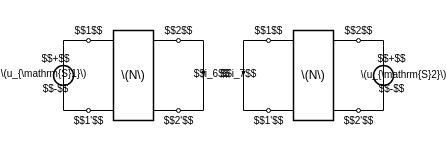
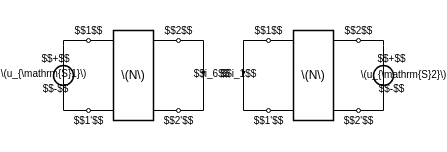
  <mxCell id="0" />
  <mxCell id="1" parent="0" />
  <mxCell id="2" value="$$-$$" style="text;resizable=1;autosize=1;align=center;verticalAlign=middle;points=[];fillColor=none;strokeColor=none;rounded=0;html=1;imageAspect=1;noLabel=0;recursiveResize=1;expand=1;editable=1;movable=1;rotatable=1;deletable=1;connectable=0;comic=0;fontSize=10;" parent="1" vertex="1"><mxGeometry x="34" y="77.5" width="15" height="20" as="geometry" /></mxCell>
  <mxCell id="3" value="$$+$$" style="text;html=1;resizable=1;autosize=1;align=center;verticalAlign=middle;points=[];fillColor=none;strokeColor=none;rounded=0;movable=1;rotatable=1;deletable=1;editable=1;connectable=0;fontSize=10;" parent="1" vertex="1"><mxGeometry x="34" y="48" width="15" height="20" as="geometry" /></mxCell>
  <mxCell id="4" value="" style="endArrow=none;html=1;rounded=0;fontSize=10;startSize=4;endSize=4;entryX=1;entryY=0.5;entryDx=0;entryDy=0;entryPerimeter=0;" parent="1" edge="1"><mxGeometry width="50" height="50" relative="1" as="geometry"><mxPoint x="50" y="45" as="sourcePoint" /><mxPoint x="50" y="40" as="targetPoint" /></mxGeometry></mxCell>
  <mxCell id="5" value="" style="endArrow=oval;html=1;rounded=0;fontSize=10;startSize=4;endSize=4;endFill=0;" parent="1" edge="1"><mxGeometry width="50" height="50" relative="1" as="geometry"><mxPoint x="50" y="40" as="sourcePoint" /><mxPoint x="75" y="40" as="targetPoint" /></mxGeometry></mxCell>
  <mxCell id="6" value="" style="ellipse;whiteSpace=wrap;html=1;aspect=fixed;labelBorderColor=none;fontSize=10;strokeColor=default;strokeWidth=1.5;fillColor=none;" parent="1" vertex="1"><mxGeometry x="40" y="65" width="20" height="20" as="geometry" /></mxCell>
  <mxCell id="7" value="" style="endArrow=none;html=1;rounded=0;fontSize=10;startSize=4;endSize=4;" parent="1" edge="1"><mxGeometry width="50" height="50" relative="1" as="geometry"><mxPoint x="50" y="110" as="sourcePoint" /><mxPoint x="50" y="45" as="targetPoint" /></mxGeometry></mxCell>
  <mxCell id="8" value="" style="endArrow=oval;html=1;rounded=0;fontSize=10;startSize=4;endSize=4;endFill=0;" parent="1" edge="1"><mxGeometry width="50" height="50" relative="1" as="geometry"><mxPoint x="50" y="110" as="sourcePoint" /><mxPoint x="75" y="110" as="targetPoint" /></mxGeometry></mxCell>
  <mxCell id="9" value="\(u_{\mathrm{S}1}\)" style="text;html=1;resizable=1;autosize=1;align=center;verticalAlign=middle;points=[];fillColor=none;strokeColor=none;rounded=0;comic=0;movable=1;rotatable=1;deletable=1;editable=1;connectable=0;fontSize=10;" parent="1" vertex="1"><mxGeometry x="20" y="63" width="20" height="20" as="geometry" /></mxCell>
  <mxCell id="10" value="" style="endArrow=oval;html=1;rounded=0;fontSize=10;startSize=4;endSize=4;endFill=0;" parent="1" edge="1"><mxGeometry width="50" height="50" relative="1" as="geometry"><mxPoint x="140" y="40" as="sourcePoint" /><mxPoint x="165" y="40" as="targetPoint" /></mxGeometry></mxCell>
  <mxCell id="11" value="" style="endArrow=classic;html=1;rounded=0;fontSize=10;endSize=2;" parent="1" edge="1"><mxGeometry width="50" height="50" relative="1" as="geometry"><mxPoint x="190" y="60" as="sourcePoint" /><mxPoint x="190" y="75" as="targetPoint" /></mxGeometry></mxCell>
  <mxCell id="12" value="$$i_6$$" style="text;html=1;resizable=1;autosize=1;align=center;verticalAlign=middle;points=[];fillColor=none;strokeColor=none;rounded=0;fontSize=10;movable=1;rotatable=1;deletable=1;editable=1;connectable=1;" parent="1" vertex="1"><mxGeometry x="190" y="63" width="15" height="20" as="geometry" /></mxCell>
  <mxCell id="13" value="" style="endArrow=oval;html=1;rounded=0;fontSize=10;startSize=4;endSize=4;endFill=0;" parent="1" edge="1"><mxGeometry width="50" height="50" relative="1" as="geometry"><mxPoint x="140" y="110" as="sourcePoint" /><mxPoint x="165" y="110" as="targetPoint" /></mxGeometry></mxCell>
  <mxCell id="14" value="\(N\)" style="rounded=0;whiteSpace=wrap;html=1;strokeWidth=1.5;" parent="1" vertex="1"><mxGeometry x="100" y="30" width="40" height="90" as="geometry" /></mxCell>
  <mxCell id="15" value="" style="endArrow=none;html=1;rounded=0;startSize=4;endSize=4;" edge="1" parent="1"><mxGeometry width="50" height="50" relative="1" as="geometry"><mxPoint x="77" y="40" as="sourcePoint" /><mxPoint x="100" y="40" as="targetPoint" /></mxGeometry></mxCell>
  <mxCell id="16" value="" style="endArrow=none;html=1;rounded=0;startSize=4;endSize=4;" edge="1" parent="1"><mxGeometry width="50" height="50" relative="1" as="geometry"><mxPoint x="77" y="110" as="sourcePoint" /><mxPoint x="100" y="110" as="targetPoint" /></mxGeometry></mxCell>
  <mxCell id="17" value="" style="endArrow=none;html=1;rounded=0;startSize=4;endSize=4;" edge="1" parent="1"><mxGeometry width="50" height="50" relative="1" as="geometry"><mxPoint x="167" y="40" as="sourcePoint" /><mxPoint x="190" y="40" as="targetPoint" /></mxGeometry></mxCell>
  <mxCell id="18" value="" style="endArrow=none;html=1;rounded=0;startSize=4;endSize=4;" edge="1" parent="1"><mxGeometry width="50" height="50" relative="1" as="geometry"><mxPoint x="167" y="110" as="sourcePoint" /><mxPoint x="190" y="110" as="targetPoint" /></mxGeometry></mxCell>
  <mxCell id="19" value="" style="endArrow=none;html=1;rounded=0;startSize=4;endSize=4;" edge="1" parent="1"><mxGeometry width="50" height="50" relative="1" as="geometry"><mxPoint x="190" y="110" as="sourcePoint" /><mxPoint x="190" y="40" as="targetPoint" /></mxGeometry></mxCell>
  <mxCell id="20" value="$$2$$" style="text;html=1;resizable=1;autosize=1;align=center;verticalAlign=middle;points=[];fillColor=none;strokeColor=none;rounded=0;fontSize=10;movable=1;rotatable=1;deletable=1;editable=1;connectable=1;" vertex="1" parent="1"><mxGeometry x="155" y="20" width="20" height="20" as="geometry" /></mxCell>
  <mxCell id="21" value="$$2'$$" style="text;html=1;resizable=1;autosize=1;align=center;verticalAlign=middle;points=[];fillColor=none;strokeColor=none;rounded=0;fontSize=10;movable=1;rotatable=1;deletable=1;editable=1;connectable=1;" vertex="1" parent="1"><mxGeometry x="155" y="110" width="20" height="20" as="geometry" /></mxCell>
  <mxCell id="22" value="$$1'$$" style="text;html=1;resizable=1;autosize=1;align=center;verticalAlign=middle;points=[];fillColor=none;strokeColor=none;rounded=0;fontSize=10;movable=1;rotatable=1;deletable=1;editable=1;connectable=1;" vertex="1" parent="1"><mxGeometry x="65" y="110" width="20" height="20" as="geometry" /></mxCell>
  <mxCell id="23" value="$$1$$" style="text;html=1;resizable=1;autosize=1;align=center;verticalAlign=middle;points=[];fillColor=none;strokeColor=none;rounded=0;fontSize=10;movable=1;rotatable=1;deletable=1;editable=1;connectable=1;" vertex="1" parent="1"><mxGeometry x="65" y="20" width="20" height="20" as="geometry" /></mxCell>
  <mxCell id="24" value="$$-$$" style="text;resizable=1;autosize=1;align=center;verticalAlign=middle;points=[];fillColor=none;strokeColor=none;rounded=0;html=1;imageAspect=1;noLabel=0;recursiveResize=1;expand=1;editable=1;movable=1;rotatable=1;deletable=1;connectable=0;comic=0;fontSize=10;" vertex="1" parent="1"><mxGeometry x="370" y="77.5" width="15" height="20" as="geometry" /></mxCell>
  <mxCell id="25" value="$$+$$" style="text;html=1;resizable=1;autosize=1;align=center;verticalAlign=middle;points=[];fillColor=none;strokeColor=none;rounded=0;movable=1;rotatable=1;deletable=1;editable=1;connectable=0;fontSize=10;" vertex="1" parent="1"><mxGeometry x="370" y="48" width="15" height="20" as="geometry" /></mxCell>
  <mxCell id="26" value="" style="endArrow=none;html=1;rounded=0;fontSize=10;startSize=4;endSize=4;entryX=1;entryY=0.5;entryDx=0;entryDy=0;entryPerimeter=0;" edge="1" parent="1"><mxGeometry width="50" height="50" relative="1" as="geometry"><mxPoint x="370" y="45" as="sourcePoint" /><mxPoint x="370" y="40" as="targetPoint" /></mxGeometry></mxCell>
  <mxCell id="27" value="" style="endArrow=oval;html=1;rounded=0;fontSize=10;startSize=4;endSize=4;endFill=0;" edge="1" parent="1"><mxGeometry width="50" height="50" relative="1" as="geometry"><mxPoint x="230" y="40" as="sourcePoint" /><mxPoint x="255" y="40" as="targetPoint" /></mxGeometry></mxCell>
  <mxCell id="28" value="" style="ellipse;whiteSpace=wrap;html=1;aspect=fixed;labelBorderColor=none;fontSize=10;strokeColor=default;strokeWidth=1.5;fillColor=none;" vertex="1" parent="1"><mxGeometry x="360" y="65" width="20" height="20" as="geometry" /></mxCell>
  <mxCell id="29" value="" style="endArrow=none;html=1;rounded=0;fontSize=10;startSize=4;endSize=4;" edge="1" parent="1"><mxGeometry width="50" height="50" relative="1" as="geometry"><mxPoint x="370" y="110" as="sourcePoint" /><mxPoint x="370" y="45" as="targetPoint" /></mxGeometry></mxCell>
  <mxCell id="30" value="" style="endArrow=oval;html=1;rounded=0;fontSize=10;startSize=4;endSize=4;endFill=0;" edge="1" parent="1"><mxGeometry width="50" height="50" relative="1" as="geometry"><mxPoint x="230" y="110" as="sourcePoint" /><mxPoint x="255" y="110" as="targetPoint" /></mxGeometry></mxCell>
  <mxCell id="31" value="\(u_{\mathrm{S}2}\)" style="text;html=1;resizable=1;autosize=1;align=center;verticalAlign=middle;points=[];fillColor=none;strokeColor=none;rounded=0;comic=0;movable=1;rotatable=1;deletable=1;editable=1;connectable=0;fontSize=10;" vertex="1" parent="1"><mxGeometry x="375" y="64" width="30" height="20" as="geometry" /></mxCell>
  <mxCell id="32" value="" style="endArrow=oval;html=1;rounded=0;fontSize=10;startSize=4;endSize=4;endFill=0;" edge="1" parent="1"><mxGeometry width="50" height="50" relative="1" as="geometry"><mxPoint x="320" y="40" as="sourcePoint" /><mxPoint x="345" y="40" as="targetPoint" /></mxGeometry></mxCell>
  <mxCell id="33" value="" style="endArrow=classic;html=1;rounded=0;fontSize=10;endSize=2;" edge="1" parent="1"><mxGeometry width="50" height="50" relative="1" as="geometry"><mxPoint x="230" y="60" as="sourcePoint" /><mxPoint x="230" y="75" as="targetPoint" /></mxGeometry></mxCell>
- <mxCell id="34" value="$$i_7$$" style="text;html=1;resizable=1;autosize=1;align=center;verticalAlign=middle;points=[];fillColor=none;strokeColor=none;rounded=0;fontSize=10;movable=1;rotatable=1;deletable=1;editable=1;connectable=1;" vertex="1" parent="1"><mxGeometry x="215" y="63" width="20" height="20" as="geometry" /></mxCell>
+ <mxCell id="34" value="$$i_1$$" style="text;html=1;resizable=1;autosize=1;align=center;verticalAlign=middle;points=[];fillColor=none;strokeColor=none;rounded=0;fontSize=10;movable=1;rotatable=1;deletable=1;editable=1;connectable=1;" vertex="1" parent="1"><mxGeometry x="215" y="63" width="20" height="20" as="geometry" /></mxCell>
  <mxCell id="35" value="" style="endArrow=oval;html=1;rounded=0;fontSize=10;startSize=4;endSize=4;endFill=0;" edge="1" parent="1"><mxGeometry width="50" height="50" relative="1" as="geometry"><mxPoint x="320" y="110" as="sourcePoint" /><mxPoint x="345" y="110" as="targetPoint" /></mxGeometry></mxCell>
  <mxCell id="36" value="\(N\)" style="rounded=0;whiteSpace=wrap;html=1;strokeWidth=1.5;" vertex="1" parent="1"><mxGeometry x="280" y="30" width="40" height="90" as="geometry" /></mxCell>
  <mxCell id="37" value="" style="endArrow=none;html=1;rounded=0;startSize=4;endSize=4;" edge="1" parent="1"><mxGeometry width="50" height="50" relative="1" as="geometry"><mxPoint x="257" y="40" as="sourcePoint" /><mxPoint x="280" y="40" as="targetPoint" /></mxGeometry></mxCell>
  <mxCell id="38" value="" style="endArrow=none;html=1;rounded=0;startSize=4;endSize=4;" edge="1" parent="1"><mxGeometry width="50" height="50" relative="1" as="geometry"><mxPoint x="257" y="110" as="sourcePoint" /><mxPoint x="280" y="110" as="targetPoint" /></mxGeometry></mxCell>
  <mxCell id="39" value="" style="endArrow=none;html=1;rounded=0;startSize=4;endSize=4;" edge="1" parent="1"><mxGeometry width="50" height="50" relative="1" as="geometry"><mxPoint x="347" y="40" as="sourcePoint" /><mxPoint x="370" y="40" as="targetPoint" /></mxGeometry></mxCell>
  <mxCell id="40" value="" style="endArrow=none;html=1;rounded=0;startSize=4;endSize=4;" edge="1" parent="1"><mxGeometry width="50" height="50" relative="1" as="geometry"><mxPoint x="347" y="110" as="sourcePoint" /><mxPoint x="370" y="110" as="targetPoint" /></mxGeometry></mxCell>
  <mxCell id="41" value="" style="endArrow=none;html=1;rounded=0;startSize=4;endSize=4;" edge="1" parent="1"><mxGeometry width="50" height="50" relative="1" as="geometry"><mxPoint x="230" y="110" as="sourcePoint" /><mxPoint x="230" y="40" as="targetPoint" /></mxGeometry></mxCell>
  <mxCell id="42" value="$$2$$" style="text;html=1;resizable=1;autosize=1;align=center;verticalAlign=middle;points=[];fillColor=none;strokeColor=none;rounded=0;fontSize=10;movable=1;rotatable=1;deletable=1;editable=1;connectable=1;" vertex="1" parent="1"><mxGeometry x="335" y="20" width="20" height="20" as="geometry" /></mxCell>
  <mxCell id="43" value="$$2'$$" style="text;html=1;resizable=1;autosize=1;align=center;verticalAlign=middle;points=[];fillColor=none;strokeColor=none;rounded=0;fontSize=10;movable=1;rotatable=1;deletable=1;editable=1;connectable=1;" vertex="1" parent="1"><mxGeometry x="335" y="110" width="20" height="20" as="geometry" /></mxCell>
  <mxCell id="44" value="$$1'$$" style="text;html=1;resizable=1;autosize=1;align=center;verticalAlign=middle;points=[];fillColor=none;strokeColor=none;rounded=0;fontSize=10;movable=1;rotatable=1;deletable=1;editable=1;connectable=1;" vertex="1" parent="1"><mxGeometry x="245" y="110" width="20" height="20" as="geometry" /></mxCell>
  <mxCell id="45" value="$$1$$" style="text;html=1;resizable=1;autosize=1;align=center;verticalAlign=middle;points=[];fillColor=none;strokeColor=none;rounded=0;fontSize=10;movable=1;rotatable=1;deletable=1;editable=1;connectable=1;" vertex="1" parent="1"><mxGeometry x="245" y="20" width="20" height="20" as="geometry" /></mxCell>
